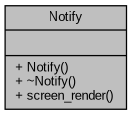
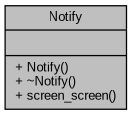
  digraph {
    fontname="Liberation Sans"
-   n1 [color=black fillcolor=grey75 fontcolor=black fontname="Liberation Sans" fontsize=10 height=0.2 label="{Notify\n||+ Notify()\l+ ~Notify()\l+ screen_render()\l}" shape=record style=filled width=0.4]
+   n1 [color=black fillcolor=grey75 fontcolor=black fontname="Liberation Sans" fontsize=10 height=0.2 label="{Notify\n||+ Notify()\l+ ~Notify()\l+ screen_screen()\l}" shape=record style=filled width=0.4]
  }
